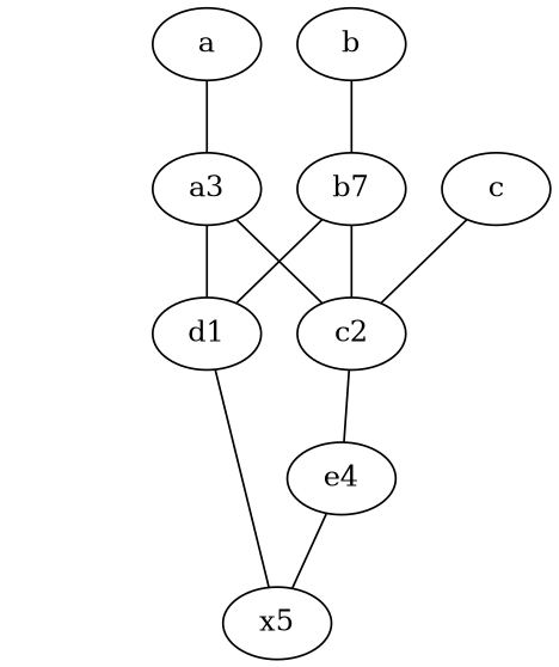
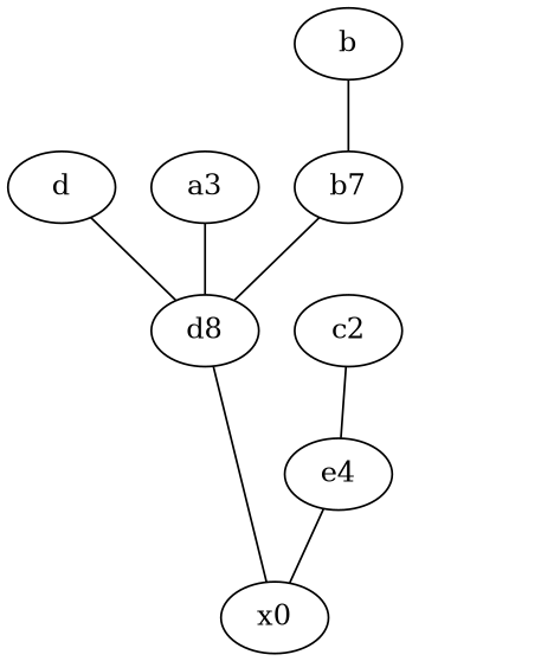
  graph {
    node [labelfontsize=50]
    n1 [label=a3]
-   a
-   d1
+   d1 [label=d8]
    n4 [label=c2]
-   x0 [label=x5]
+   x0
    n6 [label=e4]
    n7 [label=b7]
    b
-   c
+   d
    n1 -- d1
-   n1 -- n4
-   a -- n1
    d1 -- x0
    n4 -- n6
    n6 -- x0
    n7 -- d1
-   n7 -- n4
    b -- n7
-   c -- n4
+   d -- d1
  }
